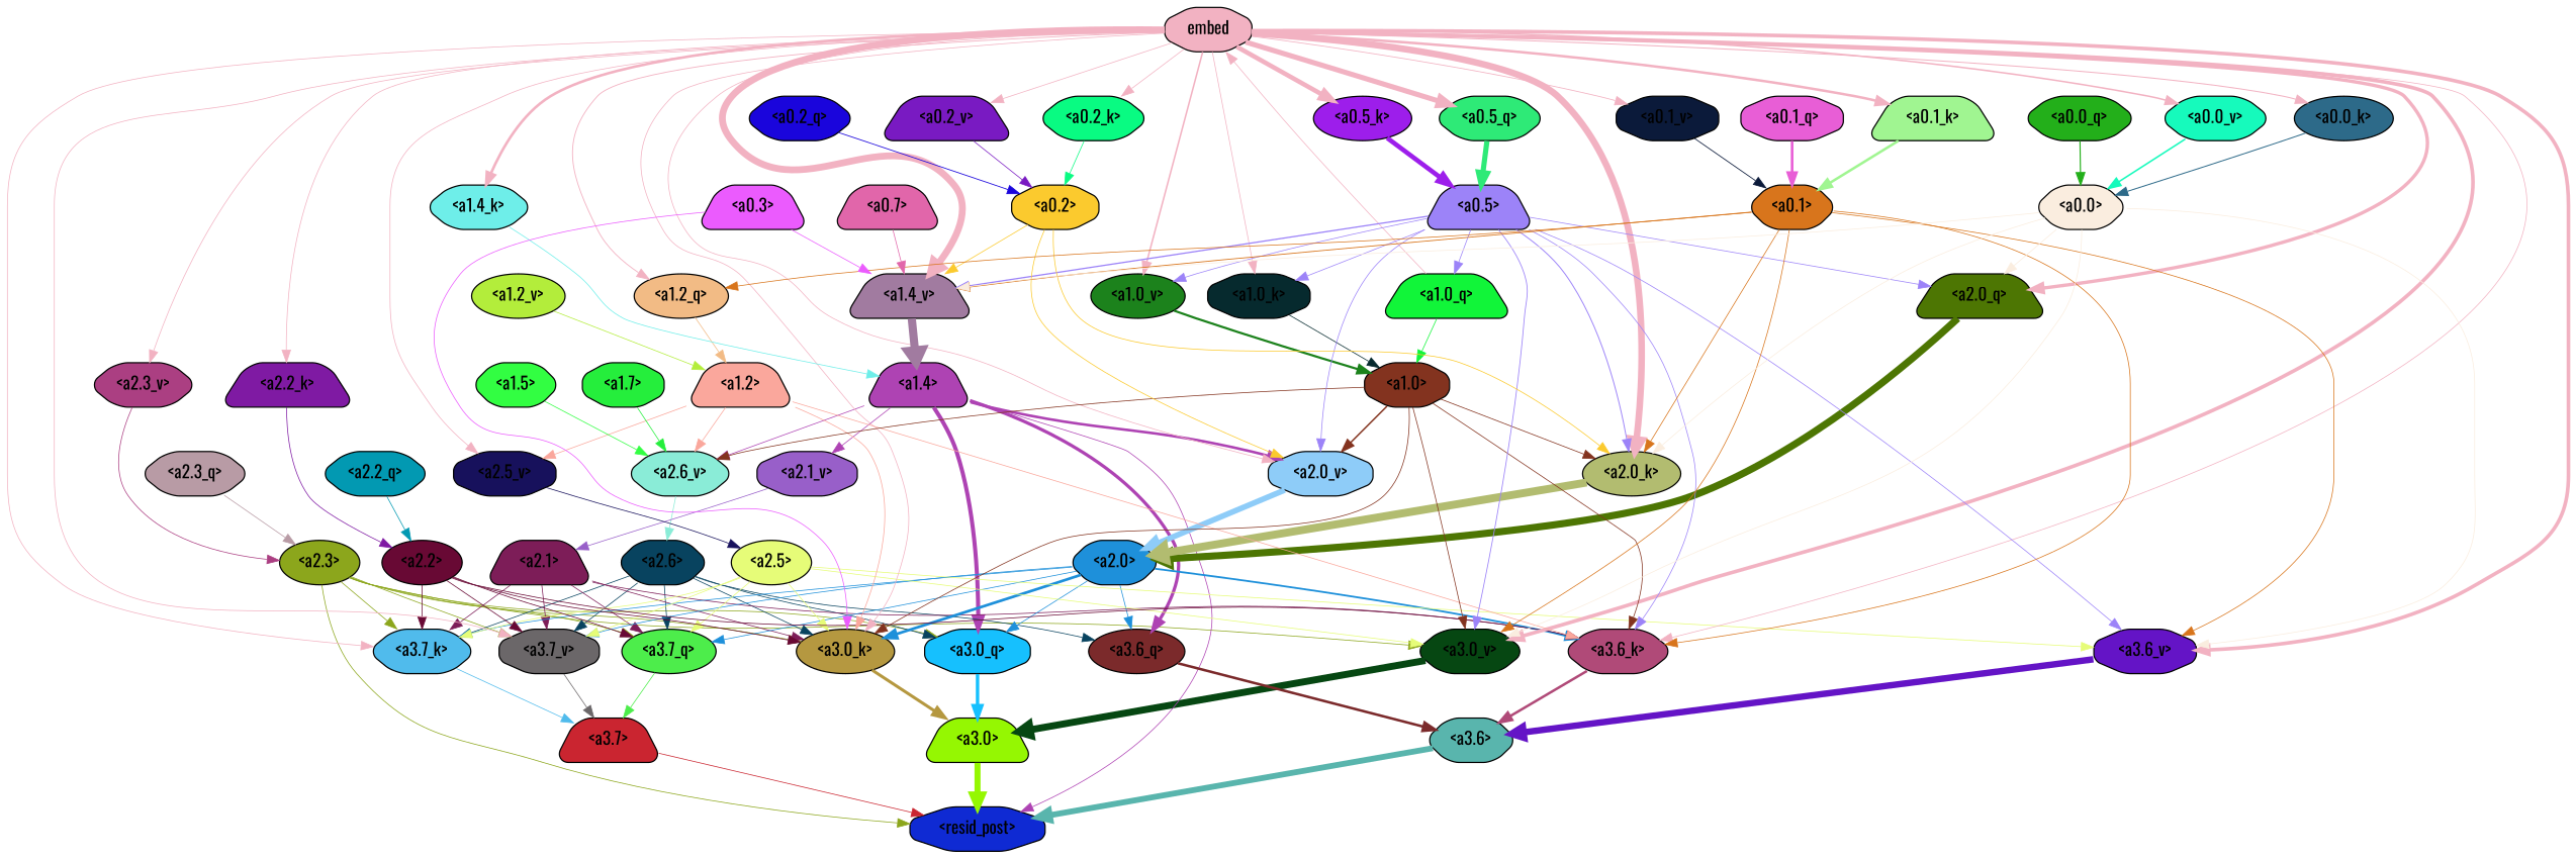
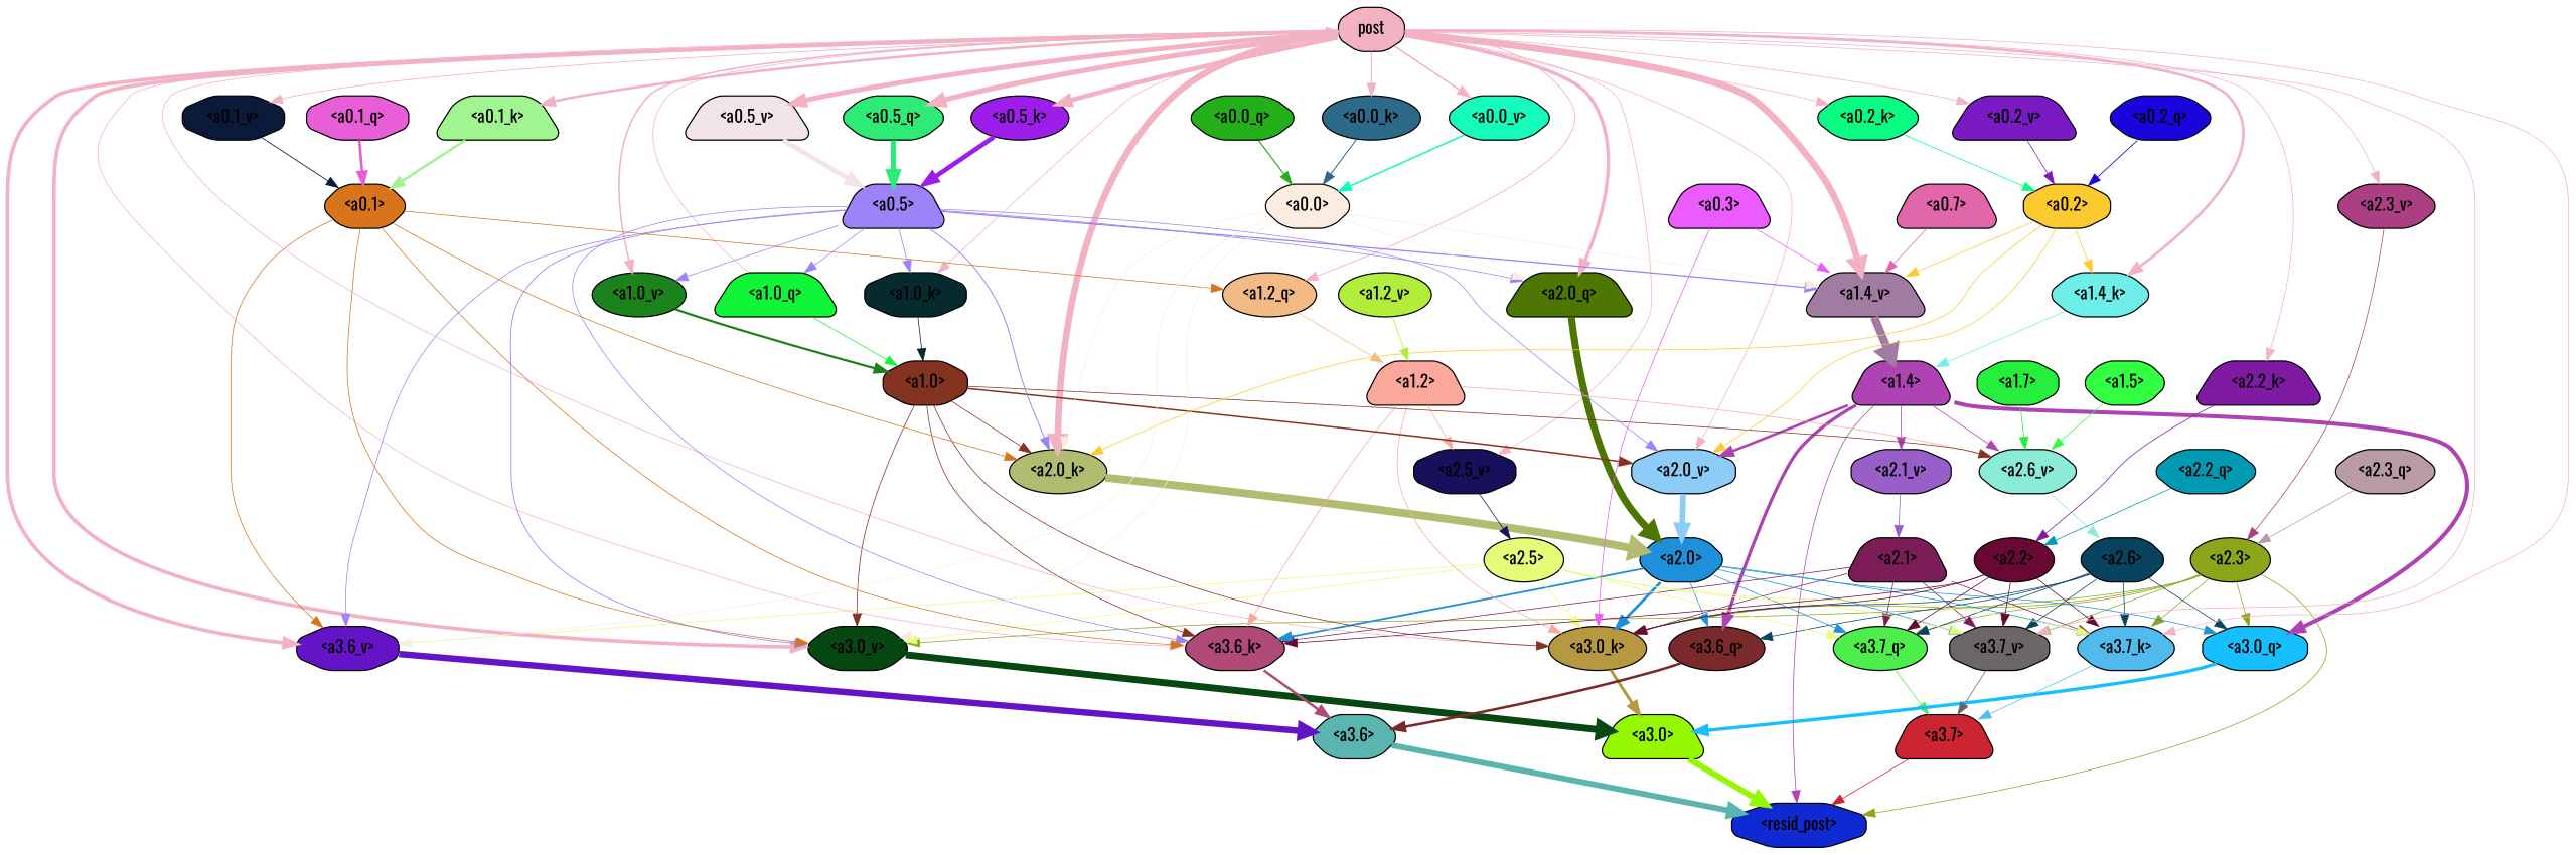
  strict digraph {
    fontname=Oswald
    splines=true
    node [color=black fontname=Oswald shape=hexagon style="filled, rounded"]
    edge [color="#f2b2c2" fontname=Oswald penwidth=0.6]
    "<a3.7>" [fillcolor="#ca2530" shape=trapezium]
    "<resid_post>" [fillcolor="#0f2ad3" shape=octagon]
    "<a3.6>" [fillcolor="#59b5ad"]
    "<a3.0>" [fillcolor="#95f702" shape=trapezium]
    "<a2.3>" [fillcolor="#8ca61c" shape=ellipse]
    "<a3.7_q>" [fillcolor="#4ded4b" shape=ellipse]
    "<a3.0_q>" [fillcolor="#16c0fe" shape=octagon]
    "<a3.7_k>" [fillcolor="#50bbec"]
    "<a3.0_k>" [fillcolor="#b59840" shape=ellipse]
    "<a3.7_v>" [fillcolor="#6b6769" shape=octagon]
    "<a3.0_v>" [fillcolor="#064712"]
    "<a1.4>" [fillcolor="#ae43b3" shape=trapezium]
    "<a3.6_q>" [fillcolor="#7b2a2b" shape=ellipse]
    "<a2.6_v>" [fillcolor="#8aecd7"]
    "<a2.1_v>" [fillcolor="#985fc9" shape=octagon]
    "<a2.0_v>" [fillcolor="#8eccf8" shape=octagon]
    "<a2.6>" [fillcolor="#08435f"]
    "<a2.1>" [fillcolor="#7d1d58" shape=trapezium]
    "<a2.0>" [fillcolor="#1e90da"]
    "<a3.6_k>" [fillcolor="#b04a78"]
    "<a3.6_v>" [fillcolor="#6414c6" shape=octagon]
    "<a2.5>" [fillcolor="#e6fc78" shape=ellipse]
    "<a2.2>" [fillcolor="#680934" shape=ellipse]
-   embed [fillcolor="#f2b2c2" shape=octagon]
+   embed [fillcolor="#f2b2c2" shape=octagon label=post]
    "<a2.0_q>" [fillcolor="#4d7603" shape=trapezium]
    "<a2.2_k>" [fillcolor="#7f1aa3" shape=trapezium]
    "<a2.0_k>" [fillcolor="#b2bc70" shape=ellipse]
    "<a2.5_v>" [fillcolor="#17115c" shape=octagon]
    "<a2.3_v>" [fillcolor="#ab3f82"]
    "<a1.2_q>" [fillcolor="#f2bb85" shape=ellipse]
    "<a1.4_k>" [fillcolor="#6eeee9"]
    "<a1.0_k>" [fillcolor="#062a2e" shape=octagon]
    "<a1.4_v>" [fillcolor="#a17ba0" shape=trapezium]
    "<a1.0_v>" [fillcolor="#1c821c" shape=ellipse]
    "<a0.5_q>" [fillcolor="#2eea77"]
    "<a0.5_k>" [fillcolor="#9d1eeb" shape=ellipse]
    "<a0.2_k>" [fillcolor="#09fb82"]
    "<a0.1_k>" [fillcolor="#a0f591" shape=trapezium]
    "<a0.0_k>" [fillcolor="#2d6a89" shape=ellipse]
+   "<a0.5_v>" [fillcolor="#f1e5e9" shape=trapezium]
    "<a0.2_v>" [fillcolor="#791ac2" shape=trapezium]
    "<a0.1_v>" [fillcolor="#0b1a3a" shape=octagon]
    "<a0.0_v>" [fillcolor="#16fabc"]
    "<a1.2>" [fillcolor="#faa79c" shape=trapezium]
    "<a1.0_q>" [fillcolor="#11f539" shape=trapezium]
    "<a1.0>" [fillcolor="#83331f" shape=octagon]
    "<a0.5>" [fillcolor="#9c83f8" shape=trapezium]
    "<a0.2>" [fillcolor="#fbca2e" shape=octagon]
    "<a0.1>" [fillcolor="#d8751c"]
    "<a0.0>" [fillcolor="#faeddf"]
    "<a0.3>" [fillcolor="#eb5bfe" shape=trapezium]
    "<a2.3_q>" [fillcolor="#b89ba5"]
    "<a2.2_q>" [fillcolor="#0299b2"]
    "<a1.7>" [fillcolor="#25ee3c" shape=octagon]
    "<a1.5>" [fillcolor="#32fe42"]
    "<a1.2_v>" [fillcolor="#b3ed3b" shape=ellipse]
    "<a0.7>" [fillcolor="#e166aa" shape=trapezium]
    "<a0.2_q>" [fillcolor="#1a05dc"]
    "<a0.1_q>" [fillcolor="#e85ed6" shape=octagon]
    "<a0.0_q>" [fillcolor="#23af1a"]
    "<a3.7>" -> "<resid_post>" [color="#ca2530"]
    "<a3.6>" -> "<resid_post>" [color="#59b5ad" penwidth=4.751612067222595]
    "<a3.0>" -> "<resid_post>" [color="#95f702" penwidth=4.884142994880676]
    "<a2.3>" -> "<resid_post>" [color="#8ca61c"]
    "<a2.3>" -> "<a3.7_q>" [color="#8ca61c"]
    "<a2.3>" -> "<a3.0_q>" [color="#8ca61c"]
    "<a2.3>" -> "<a3.7_k>" [color="#8ca61c"]
    "<a2.3>" -> "<a3.0_k>" [color="#8ca61c"]
    "<a2.3>" -> "<a3.7_v>" [color="#8ca61c"]
    "<a2.3>" -> "<a3.0_v>" [color="#8ca61c"]
    "<a3.7_q>" -> "<a3.7>" [color="#4ded4b"]
    "<a3.0_q>" -> "<a3.0>" [color="#16c0fe" penwidth=2.7421876192092896]
    "<a3.7_k>" -> "<a3.7>" [color="#50bbec"]
    "<a3.0_k>" -> "<a3.0>" [color="#b59840" penwidth=2.476402521133423]
    "<a3.7_v>" -> "<a3.7>" [color="#6b6769"]
    "<a3.0_v>" -> "<a3.0>" [color="#064712" penwidth=5.652270674705505]
    "<a1.4>" -> "<resid_post>" [color="#ae43b3"]
    "<a1.4>" -> "<a3.0_q>" [color="#ae43b3" penwidth=3.3040847778320312]
    "<a1.4>" -> "<a3.6_q>" [color="#ae43b3" penwidth=2.6469622254371643]
    "<a1.4>" -> "<a2.6_v>" [color="#ae43b3"]
    "<a1.4>" -> "<a2.1_v>" [color="#ae43b3"]
    "<a1.4>" -> "<a2.0_v>" [color="#ae43b3" penwidth=2.1286070346832275]
    "<a3.6_q>" -> "<a3.6>" [color="#7b2a2b" penwidth=2.091020345687866]
    "<a2.6_v>" -> "<a2.6>" [color="#8aecd7"]
    "<a2.1_v>" -> "<a2.1>" [color="#985fc9"]
    "<a2.0_v>" -> "<a2.0>" [color="#8eccf8" penwidth=4.5950857400894165]
    "<a2.6>" -> "<a3.7_q>" [color="#08435f"]
    "<a2.6>" -> "<a3.0_q>" [color="#08435f"]
    "<a2.6>" -> "<a3.7_k>" [color="#08435f"]
    "<a2.6>" -> "<a3.0_k>" [color="#08435f"]
    "<a2.6>" -> "<a3.7_v>" [color="#08435f"]
    "<a2.6>" -> "<a3.6_q>" [color="#08435f"]
    "<a2.1>" -> "<a3.7_q>" [color="#7d1d58"]
    "<a2.1>" -> "<a3.7_k>" [color="#7d1d58"]
    "<a2.1>" -> "<a3.0_k>" [color="#7d1d58"]
    "<a2.1>" -> "<a3.7_v>" [color="#7d1d58"]
    "<a2.1>" -> "<a3.6_k>" [color="#7d1d58"]
    "<a2.0>" -> "<a3.7_q>" [color="#1e90da"]
    "<a2.0>" -> "<a3.0_q>" [color="#1e90da"]
    "<a2.0>" -> "<a3.7_k>" [color="#1e90da"]
    "<a2.0>" -> "<a3.0_k>" [color="#1e90da" penwidth=2.2137351036071777]
    "<a2.0>" -> "<a3.7_v>" [color="#1e90da"]
    "<a2.0>" -> "<a3.6_q>" [color="#1e90da"]
    "<a2.0>" -> "<a3.6_k>" [color="#1e90da" penwidth=1.4757367372512817]
    "<a3.6_k>" -> "<a3.6>" [color="#b04a78" penwidth=2.048597991466522]
    "<a3.6_v>" -> "<a3.6>" [color="#6414c6" penwidth=5.2550448179244995]
    "<a2.5>" -> "<a3.7_q>" [color="#e6fc78"]
    "<a2.5>" -> "<a3.7_k>" [color="#e6fc78"]
    "<a2.5>" -> "<a3.0_k>" [color="#e6fc78"]
    "<a2.5>" -> "<a3.7_v>" [color="#e6fc78"]
    "<a2.5>" -> "<a3.0_v>" [color="#e6fc78"]
    "<a2.5>" -> "<a3.6_v>" [color="#e6fc78"]
    "<a2.2>" -> "<a3.7_q>" [color="#680934"]
    "<a2.2>" -> "<a3.7_k>" [color="#680934"]
    "<a2.2>" -> "<a3.0_k>" [color="#680934"]
    "<a2.2>" -> "<a3.7_v>" [color="#680934"]
    "<a2.2>" -> "<a3.6_k>" [color="#680934"]
    embed -> "<a3.7_k>"
    embed -> "<a3.0_k>"
    embed -> "<a3.7_v>"
    embed -> "<a3.0_v>" [penwidth=2.972973108291626]
    embed -> "<a2.0_v>"
    embed -> "<a3.6_k>"
    embed -> "<a3.6_v>" [penwidth=2.9582033157348633]
    embed -> "<a2.0_q>" [penwidth=2.7699792869389057]
    embed -> "<a2.2_k>"
    embed -> "<a2.0_k>" [penwidth=5.362775564193726]
    embed -> "<a2.5_v>"
    embed -> "<a2.3_v>"
    embed -> "<a1.2_q>" [penwidth=0.7193574905395508]
    embed -> "<a1.4_k>" [penwidth=2.147887945175171]
    embed -> "<a1.0_k>"
    embed -> "<a1.4_v>" [penwidth=5.545122385025024]
    embed -> "<a1.0_v>" [penwidth=1.26444411277771]
    embed -> "<a0.5_q>" [penwidth=4.18559342622757]
    embed -> "<a0.5_k>" [penwidth=3.7556475400924683]
    embed -> "<a0.2_k>"
    embed -> "<a0.1_k>" [penwidth=2.072890520095825]
    embed -> "<a0.0_k>" [penwidth=0.8285634517669678]
+   embed -> "<a0.5_v>" [penwidth=3.991437017917633]
    embed -> "<a0.2_v>"
    embed -> "<a0.1_v>" [penwidth=0.6634087562561035]
    embed -> "<a0.0_v>" [penwidth=1.2436447143554688]
    "<a2.0_q>" -> "<a2.0>" [color="#4d7603" penwidth=5.819834470748901]
    "<a2.2_k>" -> "<a2.2>" [color="#7f1aa3"]
    "<a2.0_k>" -> "<a2.0>" [color="#b2bc70" penwidth=6.470837593078613]
    "<a2.5_v>" -> "<a2.5>" [color="#17115c"]
    "<a2.3_v>" -> "<a2.3>" [color="#ab3f82"]
    "<a1.2_q>" -> "<a1.2>" [color="#f2bb85"]
    "<a1.4_k>" -> "<a1.4>" [color="#6eeee9"]
    "<a1.0_k>" -> "<a1.0>" [color="#062a2e"]
    "<a1.4_v>" -> "<a1.4>" [color="#a17ba0" penwidth=6.635385513305664]
    "<a1.0_v>" -> "<a1.0>" [color="#1c821c" penwidth=1.807669460773468]
    "<a0.5_q>" -> "<a0.5>" [color="#2eea77" penwidth=4.201210081577301]
    "<a0.5_k>" -> "<a0.5>" [color="#9d1eeb" penwidth=3.780391812324524]
    "<a0.2_k>" -> "<a0.2>" [color="#09fb82"]
    "<a0.1_k>" -> "<a0.1>" [color="#a0f591" penwidth=2.0809476375579834]
    "<a0.0_k>" -> "<a0.0>" [color="#2d6a89" penwidth=0.8123311996459961]
+   "<a0.5_v>" -> "<a0.5>" [color="#f1e5e9" penwidth=4.0294036865234375]
    "<a0.2_v>" -> "<a0.2>" [color="#791ac2"]
    "<a0.1_v>" -> "<a0.1>" [color="#0b1a3a" penwidth=0.6631441116333008]
    "<a0.0_v>" -> "<a0.0>" [color="#16fabc" penwidth=1.2803640365600586]
    "<a1.2>" -> "<a3.0_k>" [color="#faa79c"]
    "<a1.2>" -> "<a2.6_v>" [color="#faa79c"]
    "<a1.2>" -> "<a3.6_k>" [color="#faa79c"]
    "<a1.2>" -> "<a2.5_v>" [color="#faa79c"]
    "<a1.0_q>" -> embed
    "<a1.0_q>" -> "<a1.0>" [color="#11f539"]
    "<a1.0>" -> "<a3.0_k>" [color="#83331f"]
    "<a1.0>" -> "<a3.0_v>" [color="#83331f"]
    "<a1.0>" -> "<a2.6_v>" [color="#83331f"]
    "<a1.0>" -> "<a2.0_v>" [color="#83331f" penwidth=1.2240618467330933]
    "<a1.0>" -> "<a3.6_k>" [color="#83331f"]
    "<a1.0>" -> "<a2.0_k>" [color="#83331f"]
    "<a0.5>" -> "<a3.0_v>" [color="#9c83f8" penwidth=0.6790935099124908]
    "<a0.5>" -> "<a2.0_v>" [color="#9c83f8"]
    "<a0.5>" -> "<a3.6_k>" [color="#9c83f8"]
    "<a0.5>" -> "<a3.6_v>" [color="#9c83f8"]
    "<a0.5>" -> "<a2.0_q>" [color="#9c83f8"]
    "<a0.5>" -> "<a2.0_k>" [color="#9c83f8" penwidth=0.7897988557815552]
    "<a0.5>" -> "<a1.0_k>" [color="#9c83f8"]
    "<a0.5>" -> "<a1.4_v>" [color="#9c83f8" penwidth=1.0479987859725952]
    "<a0.5>" -> "<a1.0_v>" [color="#9c83f8"]
    "<a0.5>" -> "<a1.0_q>" [color="#9c83f8"]
    "<a0.2>" -> "<a2.0_v>" [color="#fbca2e"]
    "<a0.2>" -> "<a2.0_k>" [color="#fbca2e"]
+   "<a0.2>" -> "<a1.4_k>" [color="#fbca2e"]
    "<a0.2>" -> "<a1.4_v>" [color="#fbca2e"]
    "<a0.1>" -> "<a3.0_v>" [color="#d8751c"]
    "<a0.1>" -> "<a3.6_k>" [color="#d8751c"]
    "<a0.1>" -> "<a3.6_v>" [color="#d8751c"]
    "<a0.1>" -> "<a2.0_k>" [color="#d8751c"]
    "<a0.1>" -> "<a1.2_q>" [color="#d8751c"]
-   "<a0.1>" -> "<a1.4_v>" [color="#d8751c" penwidth=0.7031502723693848]
    "<a0.0>" -> "<a3.0_v>" [color="#faeddf"]
    "<a0.0>" -> "<a3.6_v>" [color="#faeddf"]
    "<a0.0>" -> "<a2.0_q>" [color="#faeddf"]
    "<a0.0>" -> "<a2.0_k>" [color="#faeddf"]
    "<a0.0>" -> "<a1.4_v>" [color="#faeddf"]
    "<a0.3>" -> "<a3.0_k>" [color="#eb5bfe"]
    "<a0.3>" -> "<a1.4_v>" [color="#eb5bfe"]
    "<a2.3_q>" -> "<a2.3>" [color="#b89ba5"]
    "<a2.2_q>" -> "<a2.2>" [color="#0299b2"]
    "<a1.7>" -> "<a2.6_v>" [color="#25ee3c"]
    "<a1.5>" -> "<a2.6_v>" [color="#32fe42"]
    "<a1.2_v>" -> "<a1.2>" [color="#b3ed3b"]
    "<a0.7>" -> "<a1.4_v>" [color="#e166aa"]
    "<a0.2_q>" -> "<a0.2>" [color="#1a05dc" penwidth=0.6669397354125977]
    "<a0.1_q>" -> "<a0.1>" [color="#e85ed6" penwidth=2.1428754329681396]
    "<a0.0_q>" -> "<a0.0>" [color="#23af1a" penwidth=0.9431536197662354]
  }
